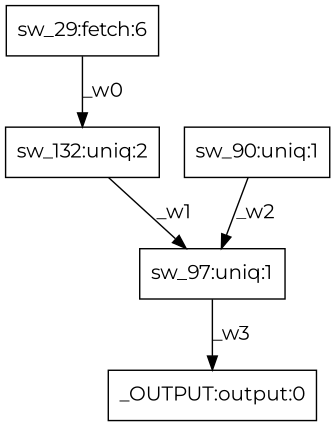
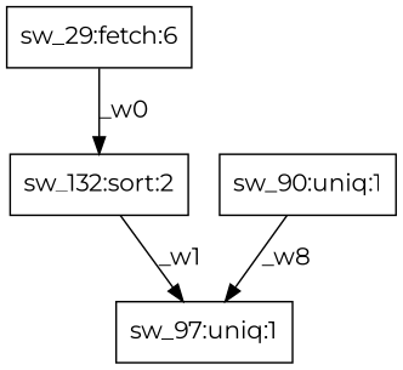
  digraph {
    fontname=Montserrat
    node [fontname=Montserrat shape=box]
    edge [fontname=Montserrat]
-   n1 [label="_OUTPUT:output:0"]
    n2 [label="sw_29:fetch:6"]
-   n3 [label="sw_132:uniq:2"]
+   n3 [label="sw_132:sort:2"]
    n4 [label="sw_97:uniq:1"]
    n5 [label="sw_90:uniq:1"]
    n2 -> n3 [label=_w0]
    n3 -> n4 [label=_w1]
-   n4 -> n1 [label=_w3]
-   n5 -> n4 [label=_w2]
+   n5 -> n4 [label=_w8]
  }
